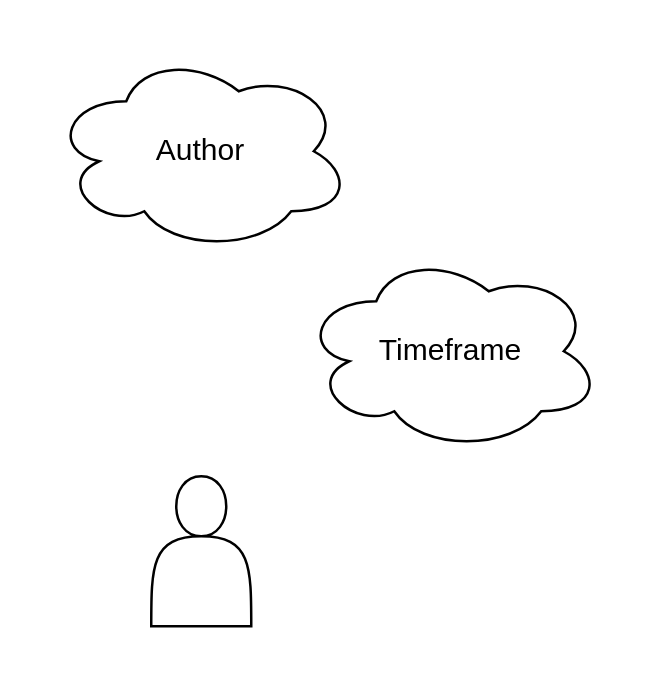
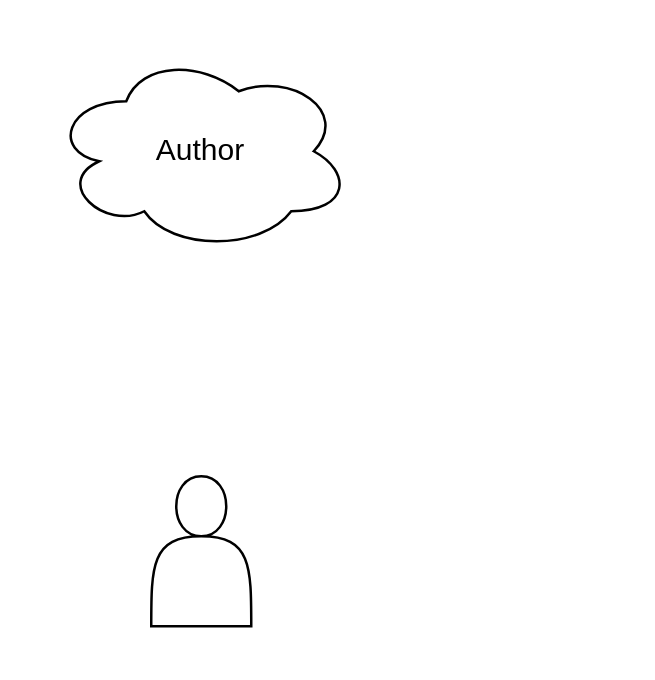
  <mxCell id="0" />
  <mxCell id="1" parent="0" />
  <mxCell id="2" value="" style="shape=actor;whiteSpace=wrap;html=1;" parent="1" vertex="1"><mxGeometry x="60" y="190" width="40" height="60" as="geometry" /></mxCell>
- <mxCell id="3" value="Timeframe" style="ellipse;shape=cloud;whiteSpace=wrap;html=1;" parent="1" vertex="1"><mxGeometry x="120" y="100" width="120" height="80" as="geometry" /></mxCell>
  <mxCell id="4" value="Author" style="ellipse;shape=cloud;whiteSpace=wrap;html=1;" parent="1" vertex="1"><mxGeometry x="20" y="20" width="120" height="80" as="geometry" /></mxCell>
